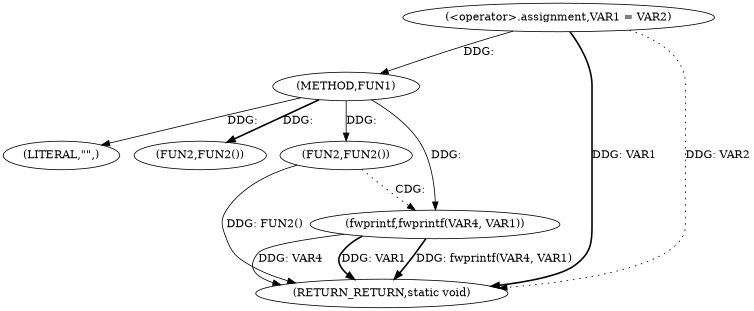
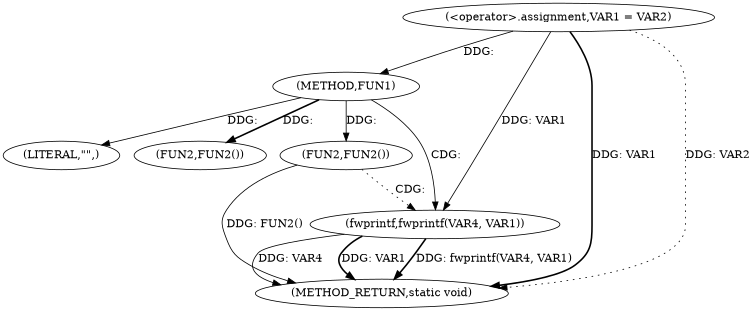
  digraph {
    edge [style=solid]
    n1 [label="(METHOD,FUN1)"]
    n2 [label="(LITERAL,\"\",)"]
    n3 [label="(FUN2,FUN2())"]
    n4 [label="(FUN2,FUN2())"]
    n5 [label="(fwprintf,fwprintf(VAR4, VAR1))"]
    n6 [label="(<operator>.assignment,VAR1 = VAR2)"]
-   n7 [label="(RETURN_RETURN,static void)"]
+   n7 [label="(METHOD_RETURN,static void)"]
    n1 -> n2 [label="DDG: "]
    n1 -> n3 [label="DDG: " style=bold]
    n1 -> n4 [label="DDG: "]
-   n1 -> n5 [label="DDG: "]
+   n1 -> n5 [label="CDG: "]
    n4 -> n5 [label="CDG: " style=dotted]
    n4 -> n7 [label="DDG: FUN2()"]
    n5 -> n7 [label="DDG: VAR4"]
    n5 -> n7 [label="DDG: VAR1" style=bold]
    n5 -> n7 [label="DDG: fwprintf(VAR4, VAR1)" style=bold]
    n6 -> n1 [label="DDG: "]
+   n6 -> n5 [label="DDG: VAR1"]
    n6 -> n7 [label="DDG: VAR1" style=bold]
    n6 -> n7 [label="DDG: VAR2" style=dotted]
  }
